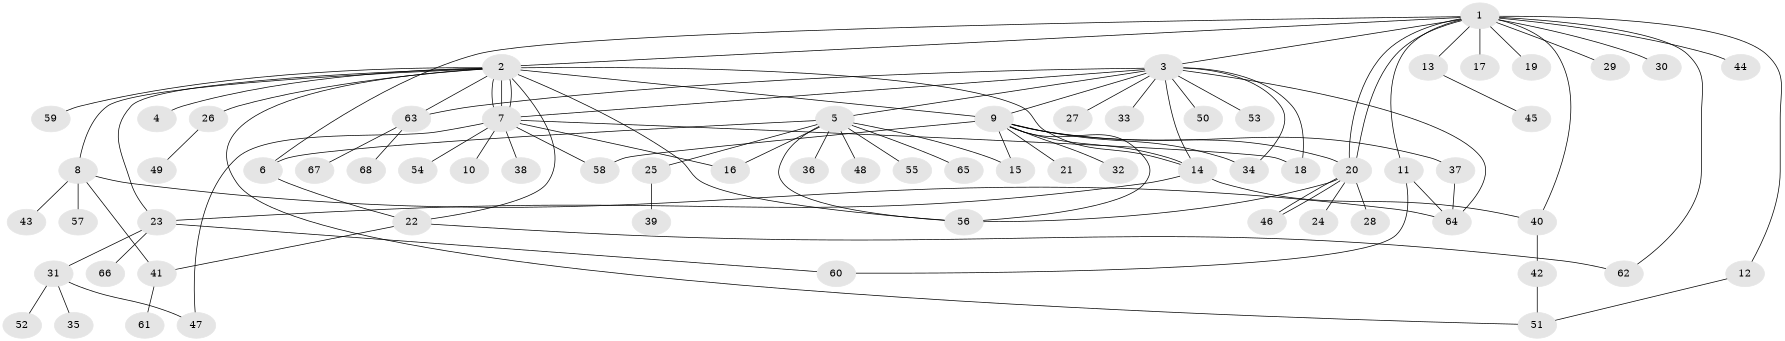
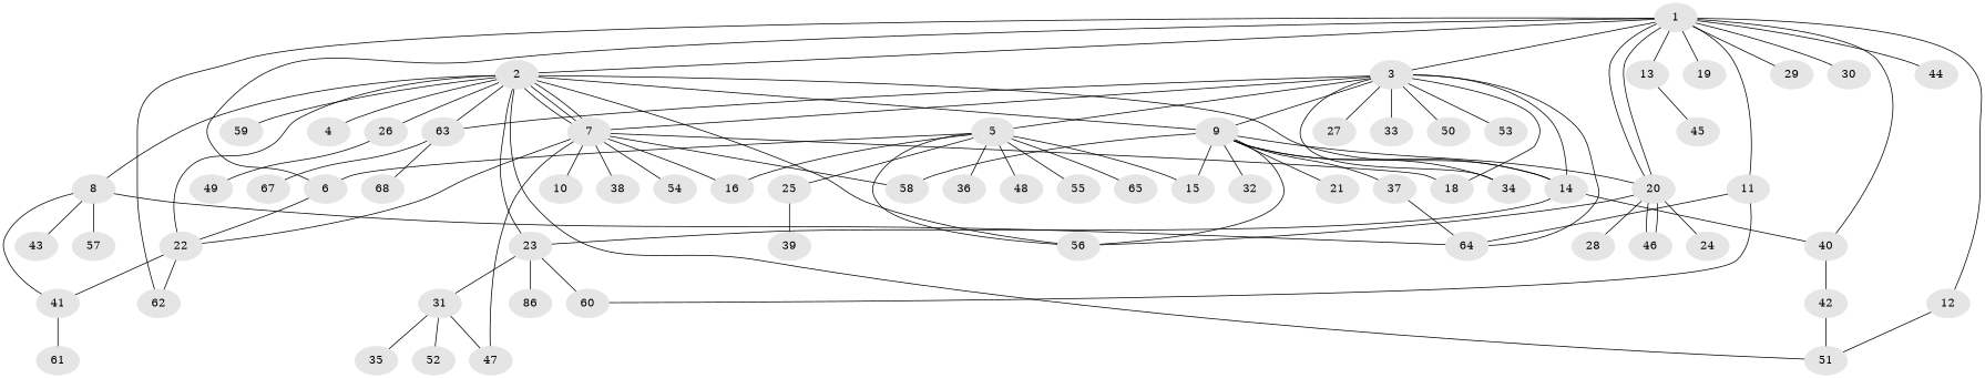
  graph {
    node [color=gray90 style=filled]
    1
    2
    3
    6
    11
    12
    13
-   17
    19
    20
    29
    30
    40
    44
    62
    4
    7
    8
    9
    14
    22
    23
    26
    51
    56
    59
    63
    5
    18
    27
    33
    34
    50
    53
    64
    60
    45
    24
    28
    46
    42
    16
    10
    38
    47
    54
    58
    41
    43
    57
    15
    21
    32
    37
-   66
+   66 [label=86]
    31
    49
    67
    68
    25
    36
    48
    55
    65
    39
    61
    35
    52
    1 -- 2
    1 -- 3
    1 -- 6
    1 -- 11
    1 -- 12
    1 -- 13
-   1 -- 17
    1 -- 19
    1 -- 20
    1 -- 20
    1 -- 29
    1 -- 30
    1 -- 40
    1 -- 44
    1 -- 62
    2 -- 4
    2 -- 7
    2 -- 7
    2 -- 7
    2 -- 8
    2 -- 9
    2 -- 14
    2 -- 22
    2 -- 23
    2 -- 26
    2 -- 51
    2 -- 56
    2 -- 59
    2 -- 63
    3 -- 7
    3 -- 9
    3 -- 14
    3 -- 63
    3 -- 5
    3 -- 18
    3 -- 27
    3 -- 33
    3 -- 34
    3 -- 50
    3 -- 53
    3 -- 64
    6 -- 22
    11 -- 64
    11 -- 60
    12 -- 51
    13 -- 45
    20 -- 56
    20 -- 24
    20 -- 28
    20 -- 46
    20 -- 46
    40 -- 42
+   7 -- 22
    7 -- 18
    7 -- 16
    7 -- 10
    7 -- 38
    7 -- 47
    7 -- 54
    7 -- 58
    8 -- 64
    8 -- 41
    8 -- 43
    8 -- 57
    9 -- 20
    9 -- 14
    9 -- 56
    9 -- 34
    9 -- 58
    9 -- 15
    9 -- 21
    9 -- 32
    9 -- 37
    14 -- 40
    14 -- 23
    22 -- 62
    22 -- 41
    23 -- 60
    23 -- 66
    23 -- 31
    26 -- 49
    63 -- 67
    63 -- 68
    5 -- 6
    5 -- 56
    5 -- 16
    5 -- 15
    5 -- 25
    5 -- 36
    5 -- 48
    5 -- 55
    5 -- 65
    42 -- 51
    41 -- 61
    37 -- 64
    31 -- 47
    31 -- 35
    31 -- 52
    25 -- 39
  }
